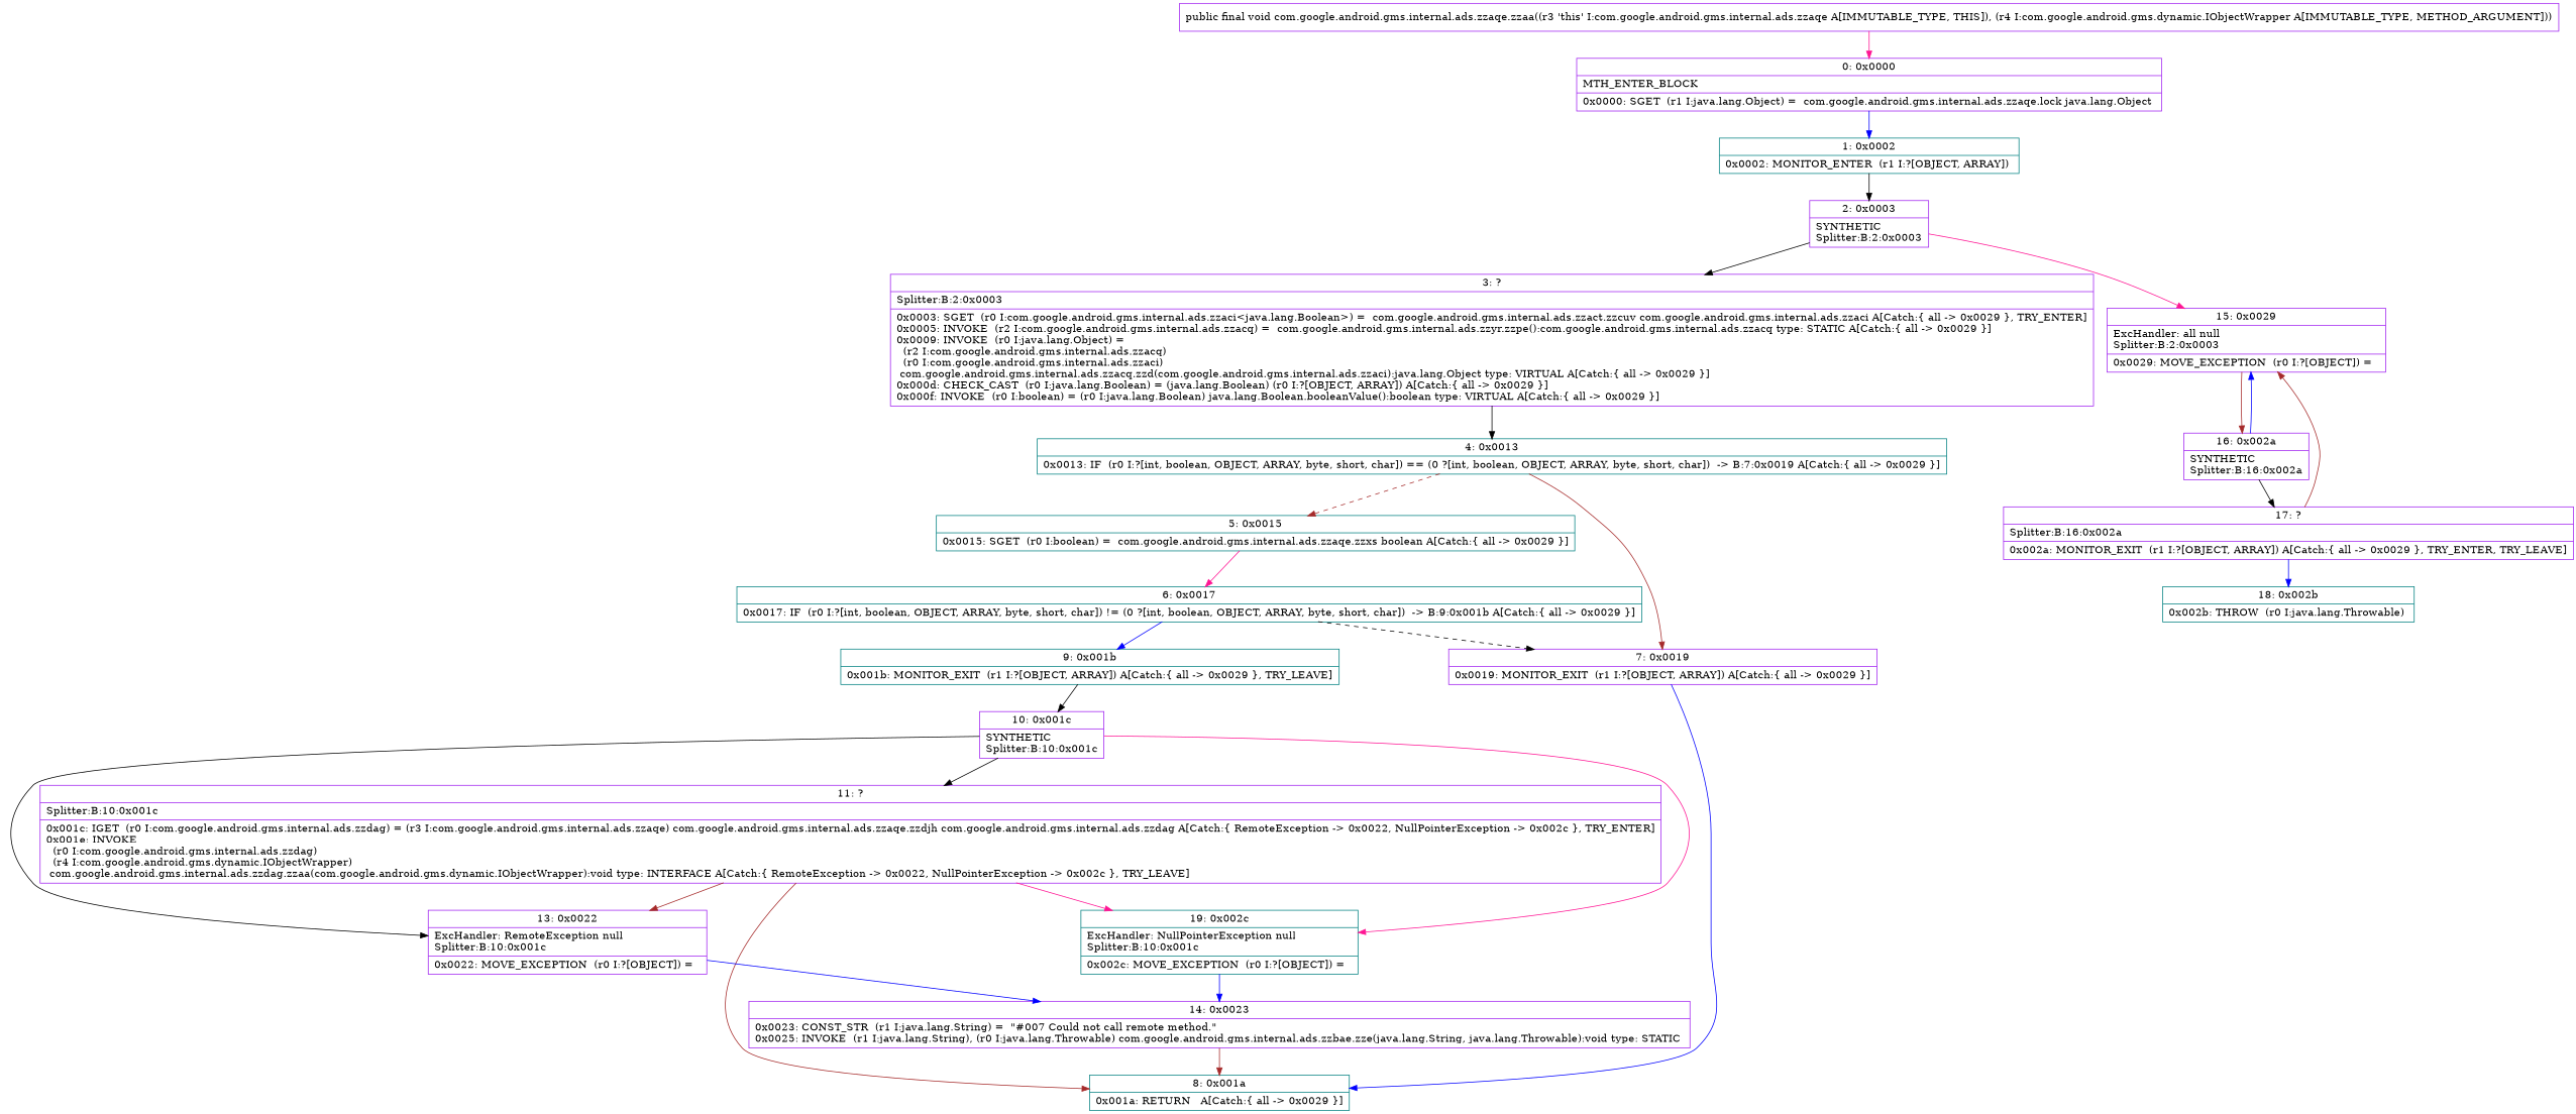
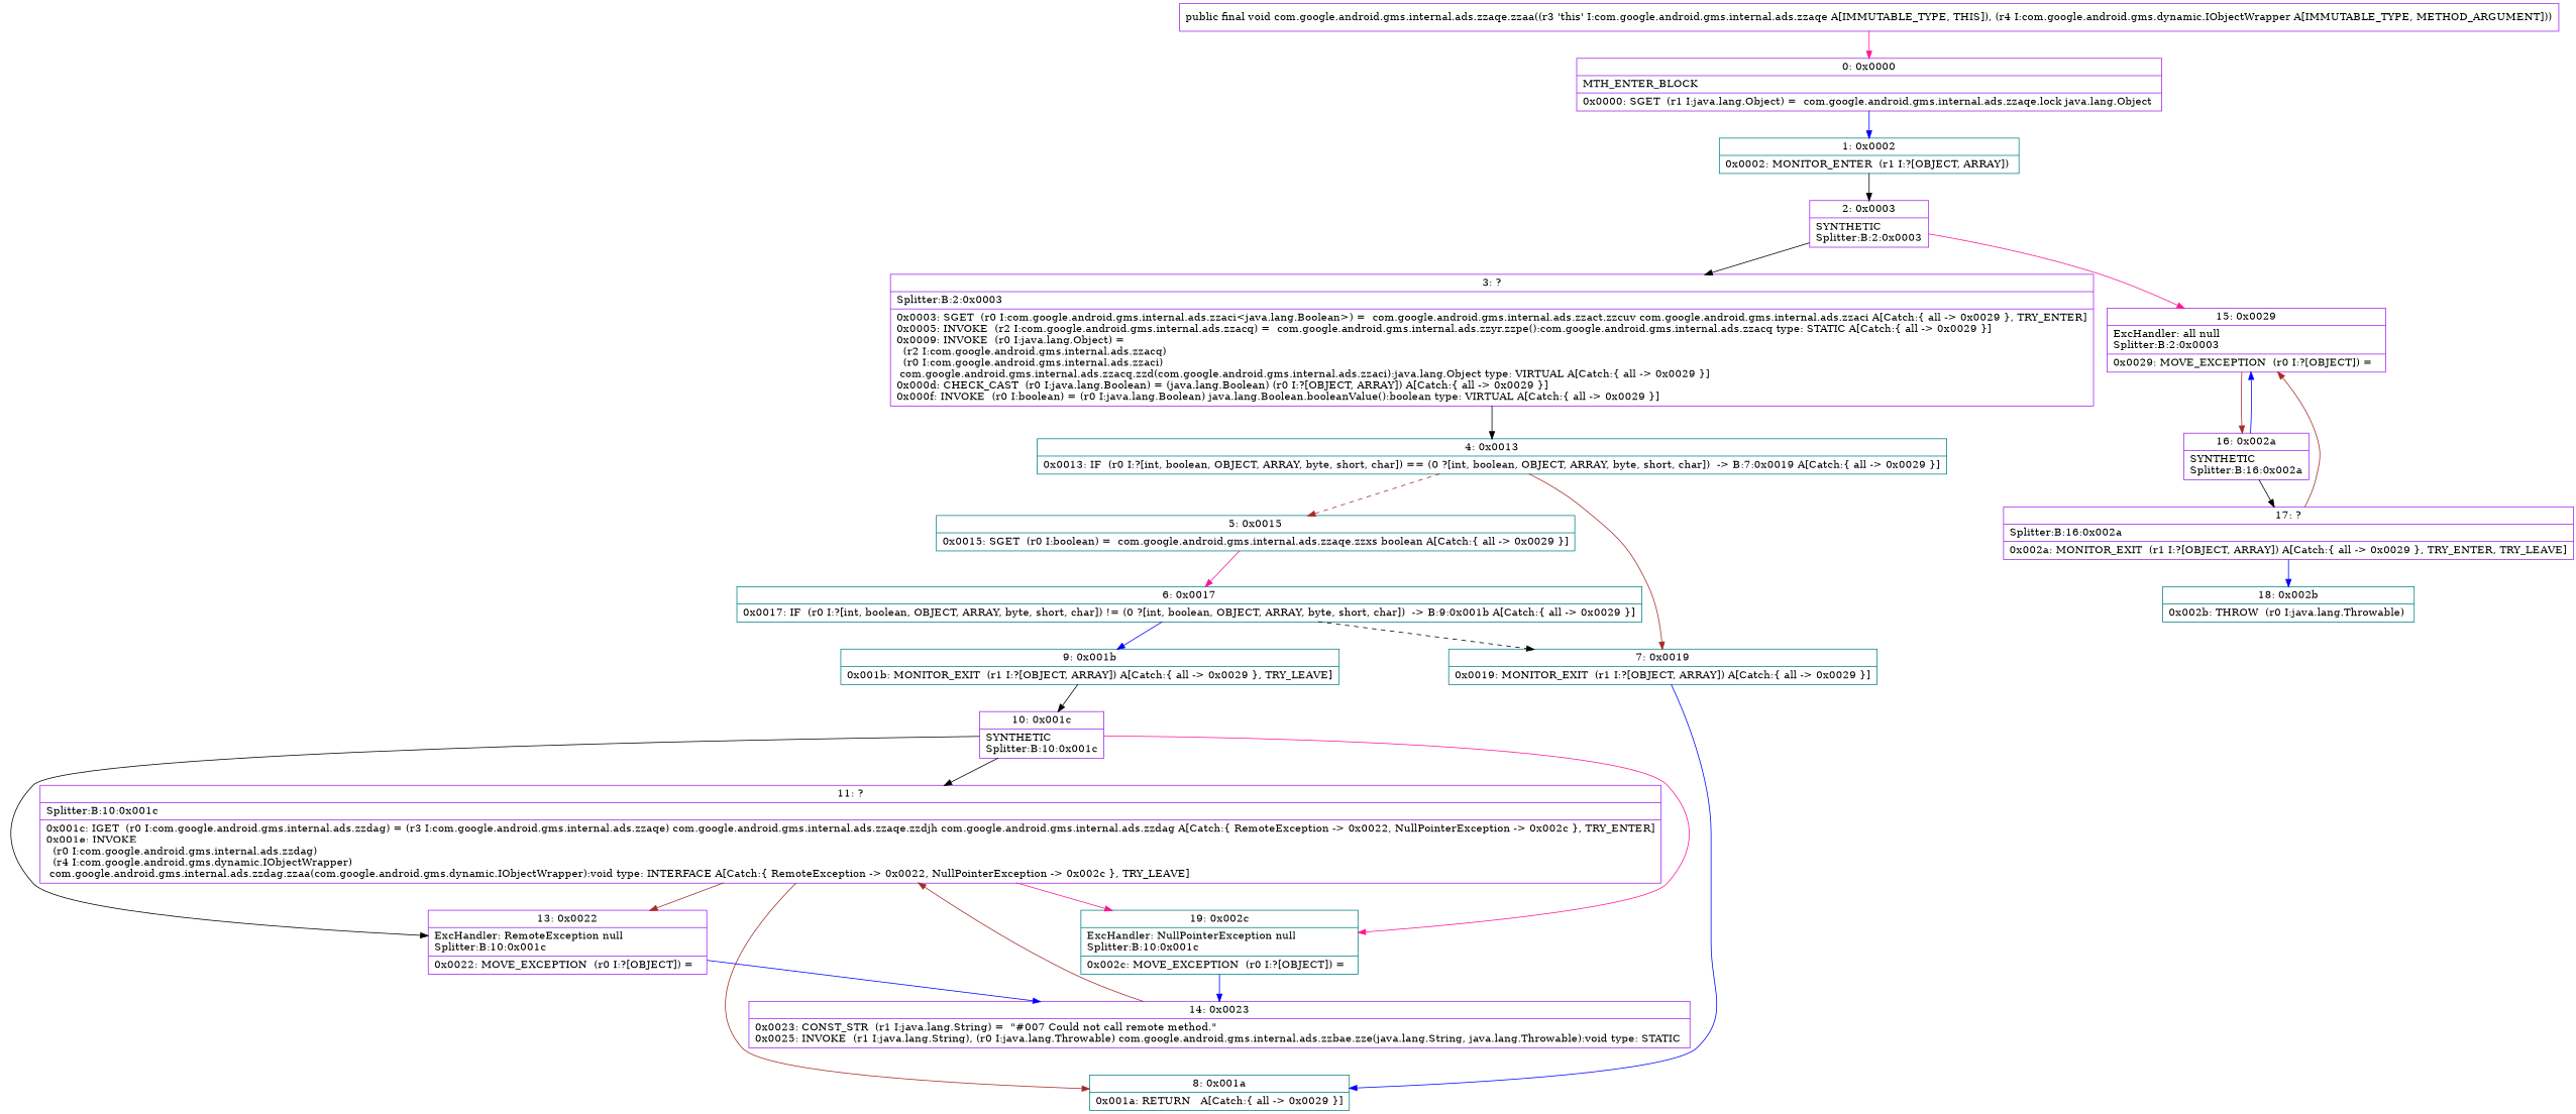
  digraph {
    node [color=purple shape=record]
    edge [color=black]
    n1 [label="{0\:\ 0x0000|MTH_ENTER_BLOCK\l|0x0000: SGET  (r1 I:java.lang.Object) =  com.google.android.gms.internal.ads.zzaqe.lock java.lang.Object \l}"]
    n2 [color=teal label="{1\:\ 0x0002|0x0002: MONITOR_ENTER  (r1 I:?[OBJECT, ARRAY]) \l}"]
    n3 [label="{2\:\ 0x0003|SYNTHETIC\lSplitter:B:2:0x0003\l}"]
    n4 [label="{3\:\ ?|Splitter:B:2:0x0003\l|0x0003: SGET  (r0 I:com.google.android.gms.internal.ads.zzaci\<java.lang.Boolean\>) =  com.google.android.gms.internal.ads.zzact.zzcuv com.google.android.gms.internal.ads.zzaci A[Catch:\{ all \-\> 0x0029 \}, TRY_ENTER]\l0x0005: INVOKE  (r2 I:com.google.android.gms.internal.ads.zzacq) =  com.google.android.gms.internal.ads.zzyr.zzpe():com.google.android.gms.internal.ads.zzacq type: STATIC A[Catch:\{ all \-\> 0x0029 \}]\l0x0009: INVOKE  (r0 I:java.lang.Object) = \l  (r2 I:com.google.android.gms.internal.ads.zzacq)\l  (r0 I:com.google.android.gms.internal.ads.zzaci)\l com.google.android.gms.internal.ads.zzacq.zzd(com.google.android.gms.internal.ads.zzaci):java.lang.Object type: VIRTUAL A[Catch:\{ all \-\> 0x0029 \}]\l0x000d: CHECK_CAST  (r0 I:java.lang.Boolean) = (java.lang.Boolean) (r0 I:?[OBJECT, ARRAY]) A[Catch:\{ all \-\> 0x0029 \}]\l0x000f: INVOKE  (r0 I:boolean) = (r0 I:java.lang.Boolean) java.lang.Boolean.booleanValue():boolean type: VIRTUAL A[Catch:\{ all \-\> 0x0029 \}]\l}"]
    n5 [label="{15\:\ 0x0029|ExcHandler: all null\lSplitter:B:2:0x0003\l|0x0029: MOVE_EXCEPTION  (r0 I:?[OBJECT]) =  \l}"]
    n6 [color=teal label="{4\:\ 0x0013|0x0013: IF  (r0 I:?[int, boolean, OBJECT, ARRAY, byte, short, char]) == (0 ?[int, boolean, OBJECT, ARRAY, byte, short, char])  \-\> B:7:0x0019 A[Catch:\{ all \-\> 0x0029 \}]\l}"]
    n7 [label="{16\:\ 0x002a|SYNTHETIC\lSplitter:B:16:0x002a\l}"]
    n8 [color=teal label="{5\:\ 0x0015|0x0015: SGET  (r0 I:boolean) =  com.google.android.gms.internal.ads.zzaqe.zzxs boolean A[Catch:\{ all \-\> 0x0029 \}]\l}"]
-   n9 [label="{7\:\ 0x0019|0x0019: MONITOR_EXIT  (r1 I:?[OBJECT, ARRAY]) A[Catch:\{ all \-\> 0x0029 \}]\l}"]
+   n9 [color=teal label="{7\:\ 0x0019|0x0019: MONITOR_EXIT  (r1 I:?[OBJECT, ARRAY]) A[Catch:\{ all \-\> 0x0029 \}]\l}"]
    n10 [color=teal label="{6\:\ 0x0017|0x0017: IF  (r0 I:?[int, boolean, OBJECT, ARRAY, byte, short, char]) != (0 ?[int, boolean, OBJECT, ARRAY, byte, short, char])  \-\> B:9:0x001b A[Catch:\{ all \-\> 0x0029 \}]\l}"]
    n11 [color=teal label="{8\:\ 0x001a|0x001a: RETURN   A[Catch:\{ all \-\> 0x0029 \}]\l}"]
    n12 [color=teal label="{9\:\ 0x001b|0x001b: MONITOR_EXIT  (r1 I:?[OBJECT, ARRAY]) A[Catch:\{ all \-\> 0x0029 \}, TRY_LEAVE]\l}"]
    n13 [label="{10\:\ 0x001c|SYNTHETIC\lSplitter:B:10:0x001c\l}"]
    n14 [label="{11\:\ ?|Splitter:B:10:0x001c\l|0x001c: IGET  (r0 I:com.google.android.gms.internal.ads.zzdag) = (r3 I:com.google.android.gms.internal.ads.zzaqe) com.google.android.gms.internal.ads.zzaqe.zzdjh com.google.android.gms.internal.ads.zzdag A[Catch:\{ RemoteException \-\> 0x0022, NullPointerException \-\> 0x002c \}, TRY_ENTER]\l0x001e: INVOKE  \l  (r0 I:com.google.android.gms.internal.ads.zzdag)\l  (r4 I:com.google.android.gms.dynamic.IObjectWrapper)\l com.google.android.gms.internal.ads.zzdag.zzaa(com.google.android.gms.dynamic.IObjectWrapper):void type: INTERFACE A[Catch:\{ RemoteException \-\> 0x0022, NullPointerException \-\> 0x002c \}, TRY_LEAVE]\l}"]
    n15 [label="{13\:\ 0x0022|ExcHandler: RemoteException null\lSplitter:B:10:0x001c\l|0x0022: MOVE_EXCEPTION  (r0 I:?[OBJECT]) =  \l}"]
    n16 [color=teal label="{19\:\ 0x002c|ExcHandler: NullPointerException null\lSplitter:B:10:0x001c\l|0x002c: MOVE_EXCEPTION  (r0 I:?[OBJECT]) =  \l}"]
    n17 [label="{14\:\ 0x0023|0x0023: CONST_STR  (r1 I:java.lang.String) =  \"#007 Could not call remote method.\" \l0x0025: INVOKE  (r1 I:java.lang.String), (r0 I:java.lang.Throwable) com.google.android.gms.internal.ads.zzbae.zze(java.lang.String, java.lang.Throwable):void type: STATIC \l}"]
    n18 [label="{17\:\ ?|Splitter:B:16:0x002a\l|0x002a: MONITOR_EXIT  (r1 I:?[OBJECT, ARRAY]) A[Catch:\{ all \-\> 0x0029 \}, TRY_ENTER, TRY_LEAVE]\l}"]
    n19 [color=teal label="{18\:\ 0x002b|0x002b: THROW  (r0 I:java.lang.Throwable) \l}"]
    n20 [label="{public final void com.google.android.gms.internal.ads.zzaqe.zzaa((r3 'this' I:com.google.android.gms.internal.ads.zzaqe A[IMMUTABLE_TYPE, THIS]), (r4 I:com.google.android.gms.dynamic.IObjectWrapper A[IMMUTABLE_TYPE, METHOD_ARGUMENT])) }"]
    n1 -> n2 [color=blue]
    n2 -> n3
    n3 -> n4
    n3 -> n5 [color=deeppink]
    n4 -> n6
    n5 -> n7 [color=brown]
    n6 -> n8 [color=brown style=dashed]
    n6 -> n9 [color=brown]
    n7 -> n5 [color=blue]
    n7 -> n18
    n8 -> n10 [color=deeppink]
    n9 -> n11 [color=blue]
    n10 -> n9 [style=dashed]
    n10 -> n12 [color=blue]
    n12 -> n13
    n13 -> n14
    n13 -> n15
    n13 -> n16 [color=deeppink]
    n14 -> n11 [color=brown]
    n14 -> n15 [color=brown]
    n14 -> n16 [color=deeppink]
    n15 -> n17 [color=blue]
    n16 -> n17 [color=blue]
-   n17 -> n11 [color=brown]
+   n17 -> n14 [color=brown]
    n18 -> n5 [color=brown]
    n18 -> n19 [color=blue]
    n20 -> n1 [color=deeppink]
  }
